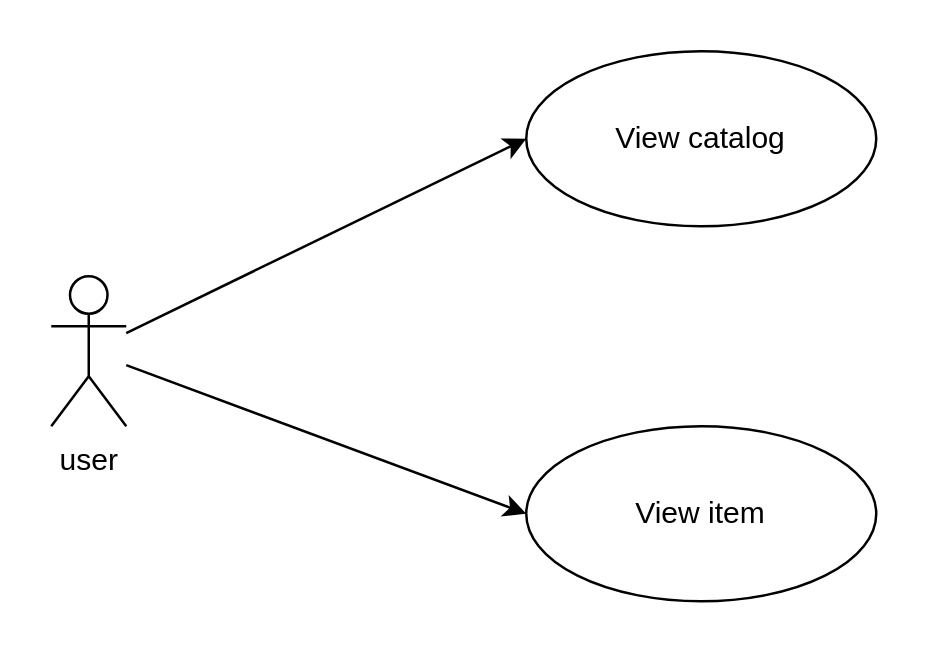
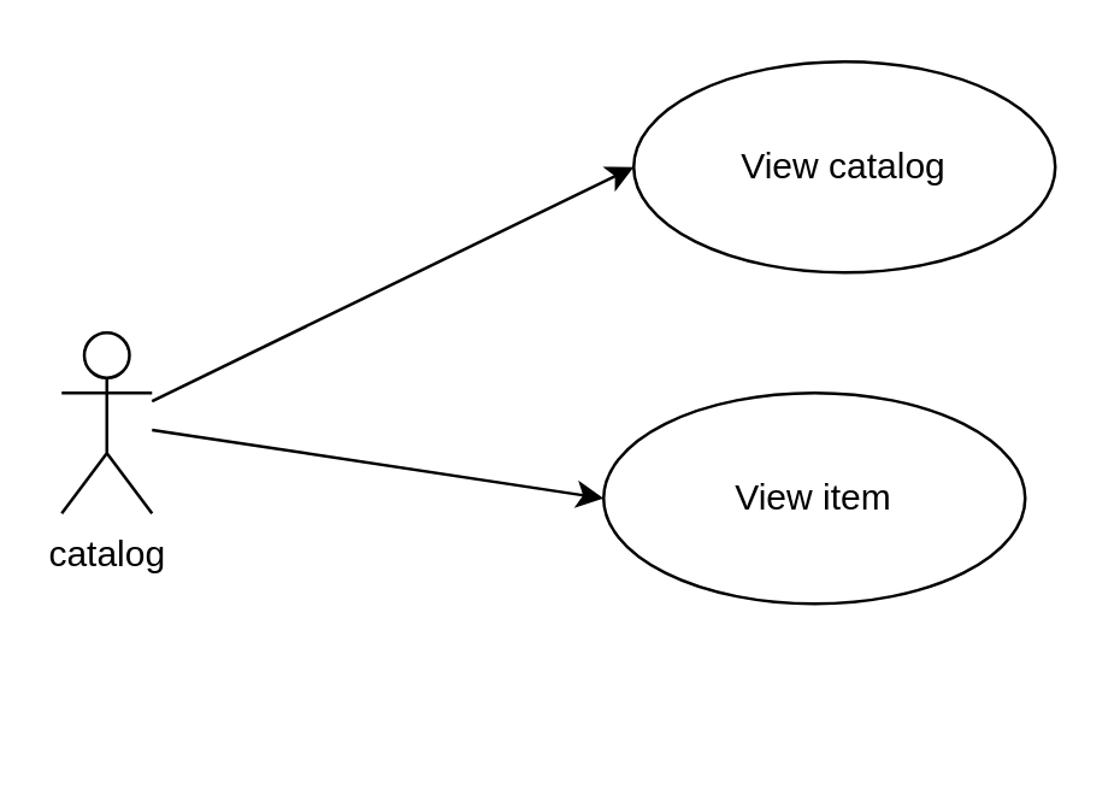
  <mxCell id="0" />
  <mxCell id="1" parent="0" />
  <mxCell id="2" style="edgeStyle=none;html=1;entryX=0;entryY=0.5;entryDx=0;entryDy=0;" parent="1" source="4" target="5" edge="1"><mxGeometry relative="1" as="geometry" /></mxCell>
  <mxCell id="3" style="edgeStyle=none;html=1;entryX=0;entryY=0.5;entryDx=0;entryDy=0;" parent="1" source="4" target="6" edge="1"><mxGeometry relative="1" as="geometry" /></mxCell>
- <mxCell id="4" value="user&lt;br&gt;" style="shape=umlActor;verticalLabelPosition=bottom;verticalAlign=top;html=1;" parent="1" vertex="1"><mxGeometry x="20" y="110" width="30" height="60" as="geometry" /></mxCell>
+ <mxCell id="4" value="catalog&lt;br&gt;" style="shape=umlActor;verticalLabelPosition=bottom;verticalAlign=top;html=1;" parent="1" vertex="1"><mxGeometry x="20" y="110" width="30" height="60" as="geometry" /></mxCell>
  <mxCell id="5" value="View catalog" style="ellipse;whiteSpace=wrap;html=1;" parent="1" vertex="1"><mxGeometry x="210" y="20" width="140" height="70" as="geometry" /></mxCell>
- <mxCell id="6" value="View item" style="ellipse;whiteSpace=wrap;html=1;fillColor=default;" parent="1" vertex="1"><mxGeometry x="210" y="170" width="140" height="70" as="geometry" /></mxCell>
+ <mxCell id="6" value="View item" style="ellipse;whiteSpace=wrap;html=1;fillColor=default;" parent="1" vertex="1"><mxGeometry x="200" y="130" width="140" height="70" as="geometry" /></mxCell>
